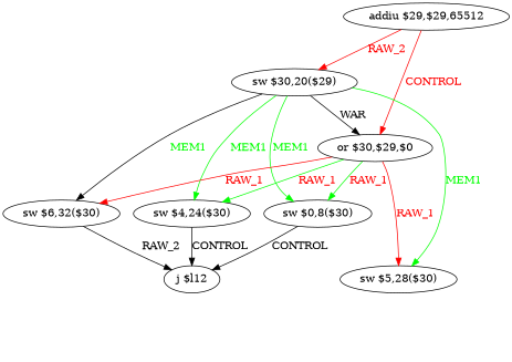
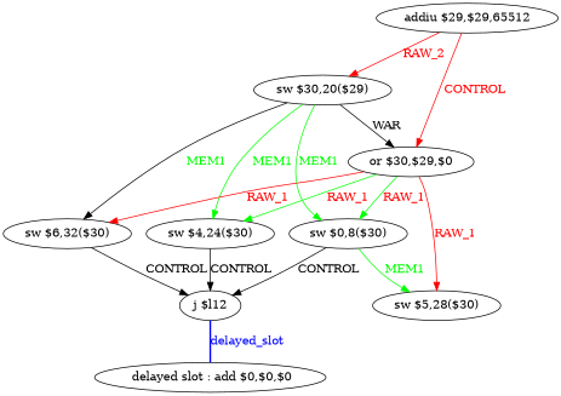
  digraph {
    node [shape=ellipse]
    edge [color=green fontcolor=red]
+   n1 [label=" delayed slot : add $0,$0,$0"]
    n2 [label="j $l12"]
    n3 [label="addiu $29,$29,65512"]
    n4 [label="sw $30,20($29)"]
    n5 [label="or $30,$29,$0"]
    n6 [label="sw $4,24($30)"]
    n7 [label="sw $5,28($30)"]
    n8 [label="sw $6,32($30)"]
    n9 [label="sw $0,8($30)"]
+   n2 -> n1 [color=blue dir=none fontcolor=blue label=delayed_slot style=bold]
    n3 -> n4 [color=red label=RAW_2]
    n3 -> n5 [color=red label=CONTROL]
    n4 -> n5 [label=WAR color="" fontcolor=""]
    n4 -> n6 [fontcolor=green label=MEM1]
-   n4 -> n7 [fontcolor=green label=MEM1]
+   n9 -> n7 [fontcolor=green label=MEM1]
    n4 -> n8 [color=black fontcolor=green label=MEM1]
    n4 -> n9 [fontcolor=green label=MEM1]
    n5 -> n6 [label=RAW_1]
    n5 -> n7 [color=red label=RAW_1]
    n5 -> n8 [color=red label=RAW_1]
    n5 -> n9 [label=RAW_1]
    n6 -> n2 [label=CONTROL color="" fontcolor=""]
-   n8 -> n2 [label=RAW_2 color="" fontcolor=""]
+   n8 -> n2 [label=CONTROL color="" fontcolor=""]
    n9 -> n2 [label=CONTROL color="" fontcolor=""]
  }
